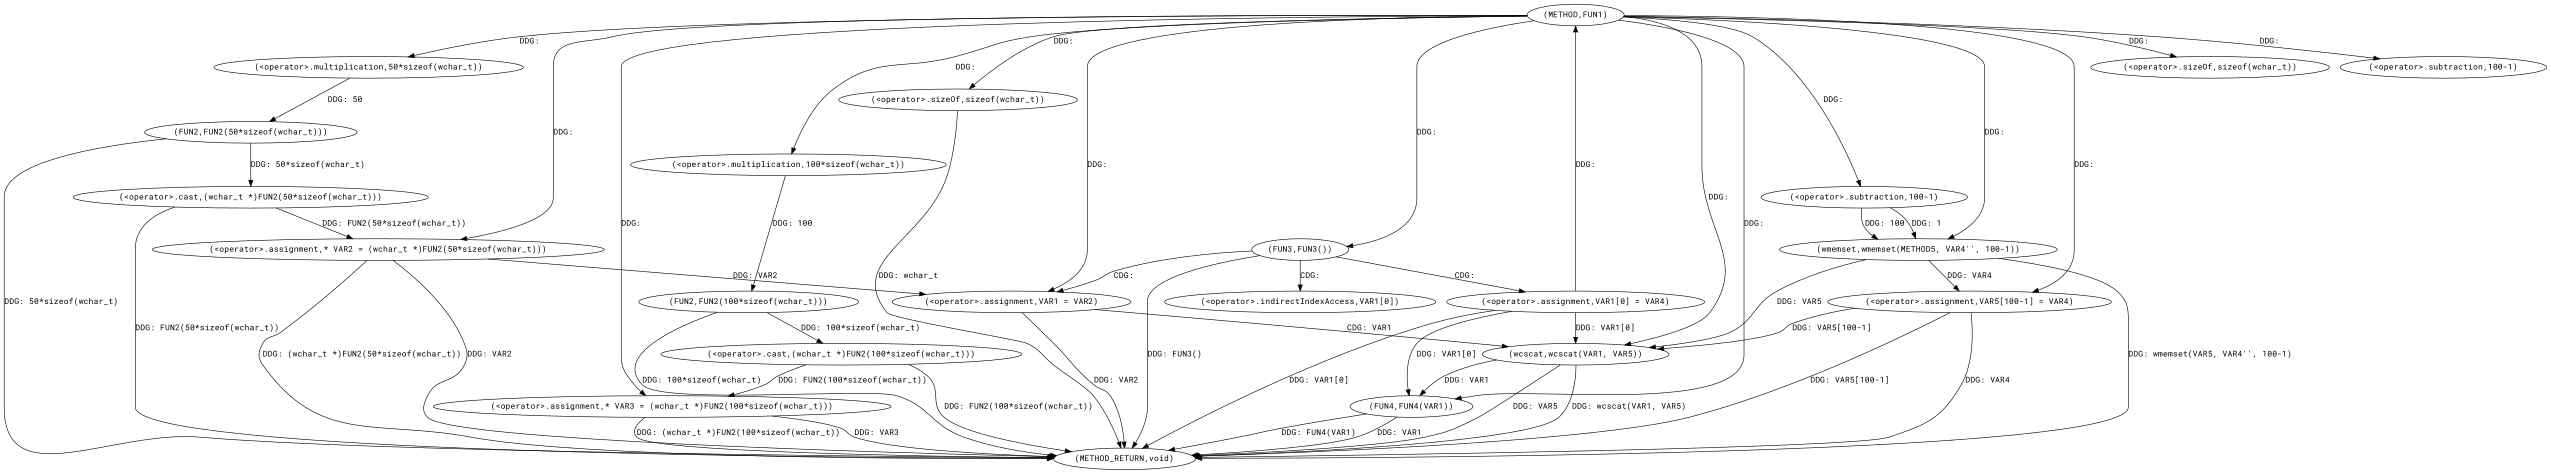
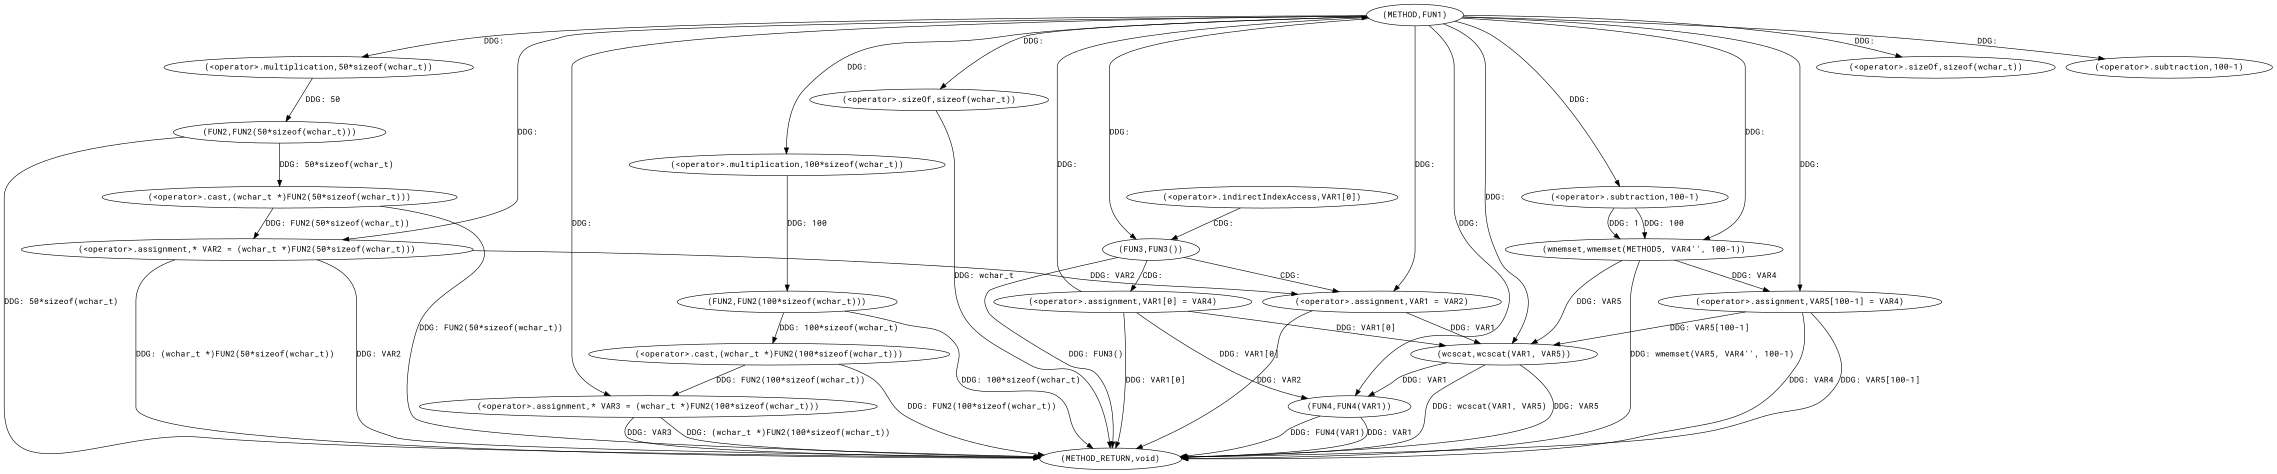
  digraph {
    fontname="Roboto Mono"
    node [fontname="Roboto Mono"]
    edge [fontname="Roboto Mono"]
    n1 [label="(METHOD,FUN1)"]
    n2 [label="(<operator>.assignment,* VAR2 = (wchar_t *)FUN2(50*sizeof(wchar_t)))"]
    n3 [label="(<operator>.multiplication,50*sizeof(wchar_t))"]
    n4 [label="(<operator>.sizeOf,sizeof(wchar_t))"]
    n5 [label="(<operator>.assignment,* VAR3 = (wchar_t *)FUN2(100*sizeof(wchar_t)))"]
    n6 [label="(<operator>.multiplication,100*sizeof(wchar_t))"]
    n7 [label="(<operator>.sizeOf,sizeof(wchar_t))"]
    n8 [label="(FUN3,FUN3())"]
    n9 [label="(<operator>.assignment,VAR1 = VAR2)"]
    n10 [label="(wmemset,wmemset(METHOD5, VAR4'', 100-1))"]
    n11 [label="(<operator>.subtraction,100-1)"]
    n12 [label="(<operator>.assignment,VAR5[100-1] = VAR4)"]
    n13 [label="(<operator>.subtraction,100-1)"]
    n14 [label="(wcscat,wcscat(VAR1, VAR5))"]
    n15 [label="(FUN4,FUN4(VAR1))"]
    n16 [label="(METHOD_RETURN,void)"]
    n17 [label="(FUN2,FUN2(50*sizeof(wchar_t)))"]
    n18 [label="(FUN2,FUN2(100*sizeof(wchar_t)))"]
    n19 [label="(<operator>.assignment,VAR1[0] = VAR4)"]
    n20 [label="(<operator>.indirectIndexAccess,VAR1[0])"]
    n21 [label="(<operator>.cast,(wchar_t *)FUN2(50*sizeof(wchar_t)))"]
    n22 [label="(<operator>.cast,(wchar_t *)FUN2(100*sizeof(wchar_t)))"]
    n1 -> n2 [label="DDG: "]
    n1 -> n3 [label="DDG: "]
    n1 -> n4 [label="DDG: "]
    n1 -> n5 [label="DDG: "]
    n1 -> n6 [label="DDG: "]
    n1 -> n7 [label="DDG: "]
    n1 -> n8 [label="DDG: "]
    n1 -> n9 [label="DDG: "]
    n1 -> n10 [label="DDG: "]
    n1 -> n11 [label="DDG: "]
    n1 -> n12 [label="DDG: "]
    n1 -> n13 [label="DDG: "]
    n1 -> n14 [label="DDG: "]
    n1 -> n15 [label="DDG: "]
    n2 -> n9 [label="DDG: VAR2"]
    n2 -> n16 [label="DDG: VAR2"]
    n2 -> n16 [label="DDG: (wchar_t *)FUN2(50*sizeof(wchar_t))"]
    n3 -> n17 [label="DDG: 50"]
    n5 -> n16 [label="DDG: (wchar_t *)FUN2(100*sizeof(wchar_t))"]
    n5 -> n16 [label="DDG: VAR3"]
    n6 -> n18 [label="DDG: 100"]
    n7 -> n16 [label="DDG: wchar_t"]
    n8 -> n9 [label="CDG: "]
    n8 -> n16 [label="DDG: FUN3()"]
    n8 -> n19 [label="CDG: "]
-   n8 -> n20 [label="CDG: "]
-   n9 -> n14 [label="CDG: VAR1"]
+   n20 -> n8 [label="CDG: "]
+   n9 -> n14 [label="DDG: VAR1"]
    n9 -> n16 [label="DDG: VAR2"]
    n10 -> n12 [label="DDG: VAR4"]
    n10 -> n14 [label="DDG: VAR5"]
    n10 -> n16 [label="DDG: wmemset(VAR5, VAR4'', 100-1)"]
    n11 -> n10 [label="DDG: 100"]
    n11 -> n10 [label="DDG: 1"]
    n12 -> n14 [label="DDG: VAR5[100-1]"]
    n12 -> n16 [label="DDG: VAR4"]
    n12 -> n16 [label="DDG: VAR5[100-1]"]
    n14 -> n15 [label="DDG: VAR1"]
    n14 -> n16 [label="DDG: VAR5"]
    n14 -> n16 [label="DDG: wcscat(VAR1, VAR5)"]
    n15 -> n16 [label="DDG: FUN4(VAR1)"]
    n15 -> n16 [label="DDG: VAR1"]
    n17 -> n16 [label="DDG: 50*sizeof(wchar_t)"]
    n17 -> n21 [label="DDG: 50*sizeof(wchar_t)"]
    n18 -> n16 [label="DDG: 100*sizeof(wchar_t)"]
    n18 -> n22 [label="DDG: 100*sizeof(wchar_t)"]
    n19 -> n1 [label="DDG: "]
    n19 -> n14 [label="DDG: VAR1[0]"]
    n19 -> n15 [label="DDG: VAR1[0]"]
    n19 -> n16 [label="DDG: VAR1[0]"]
    n21 -> n2 [label="DDG: FUN2(50*sizeof(wchar_t))"]
    n21 -> n16 [label="DDG: FUN2(50*sizeof(wchar_t))"]
    n22 -> n5 [label="DDG: FUN2(100*sizeof(wchar_t))"]
    n22 -> n16 [label="DDG: FUN2(100*sizeof(wchar_t))"]
  }
